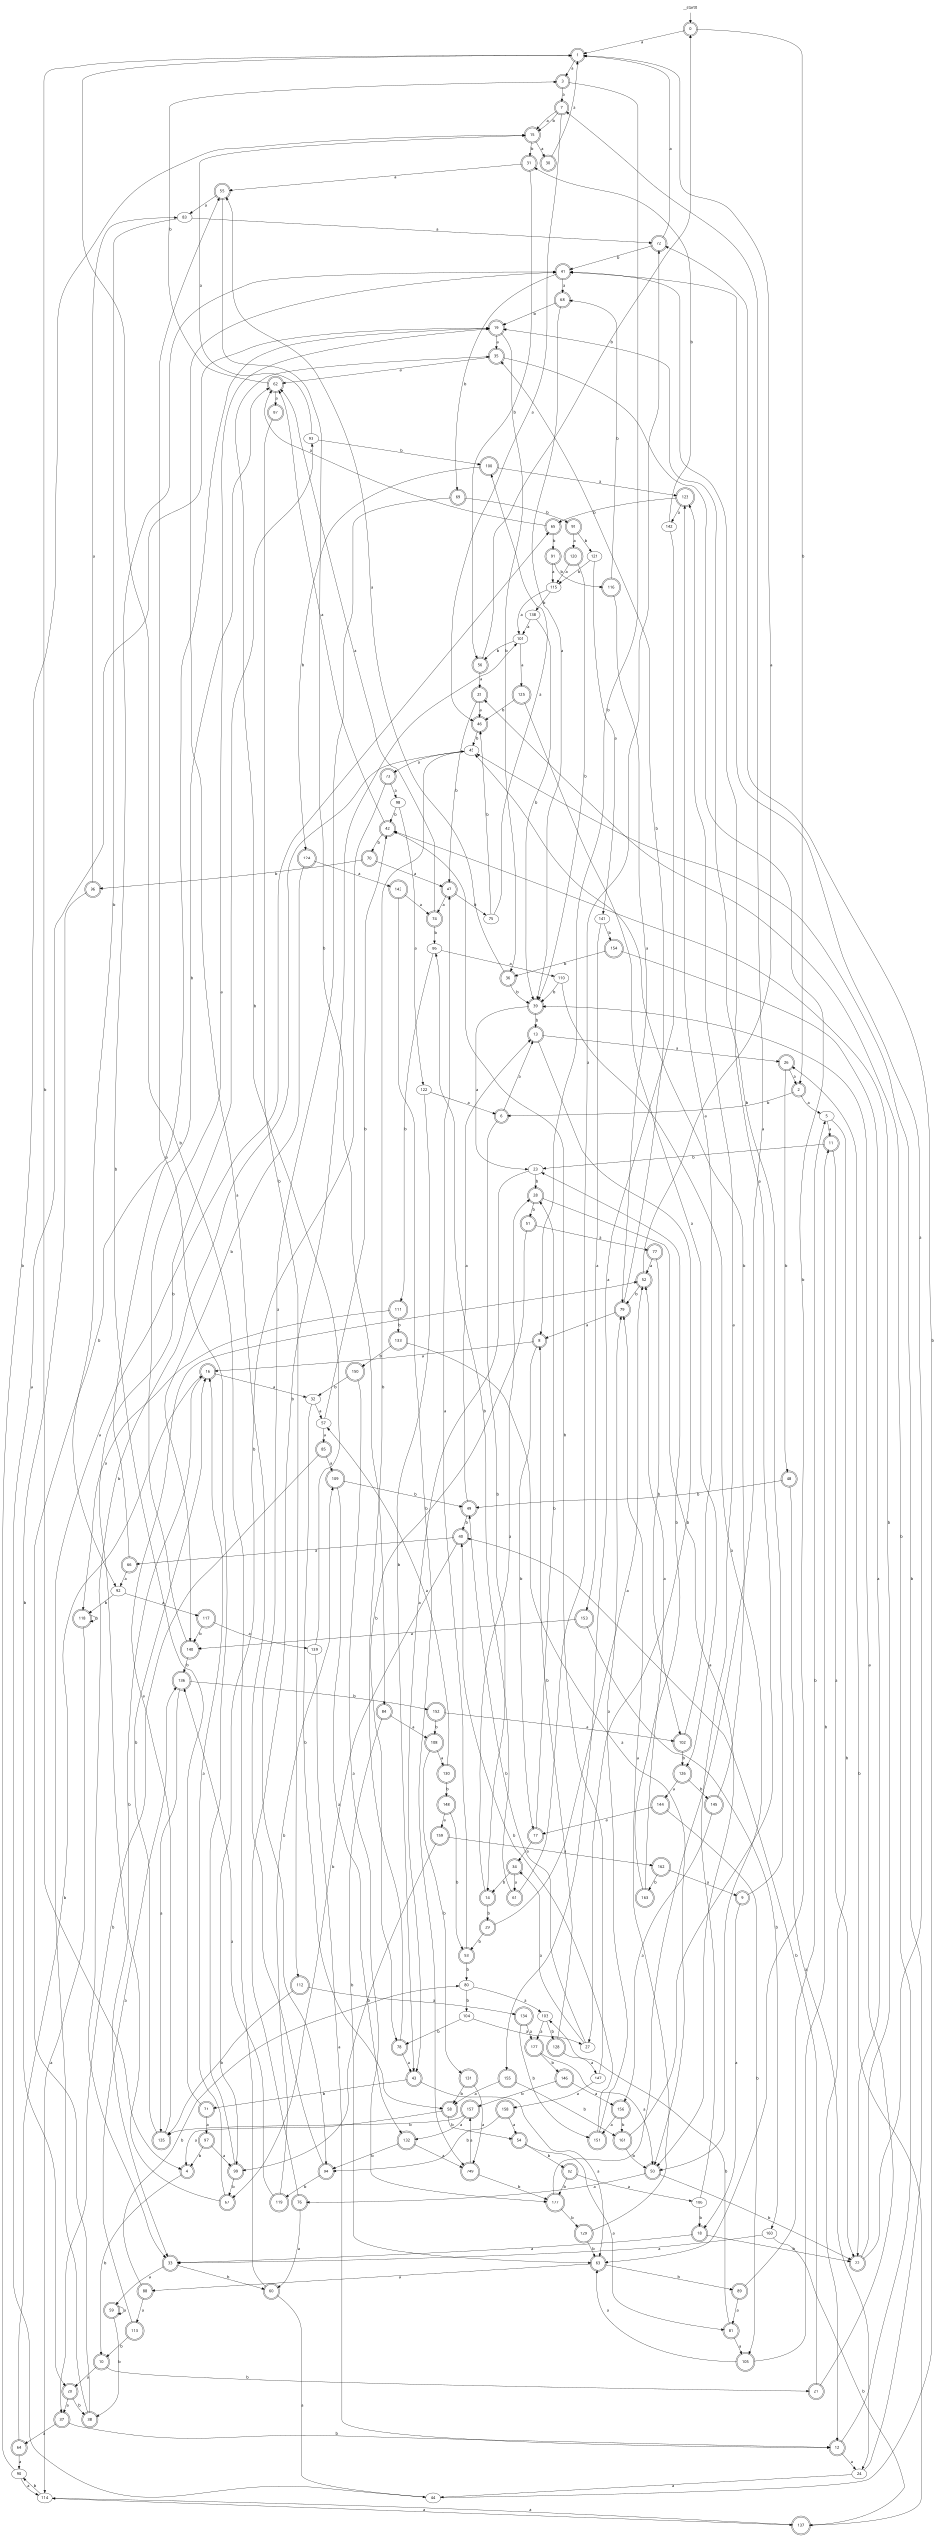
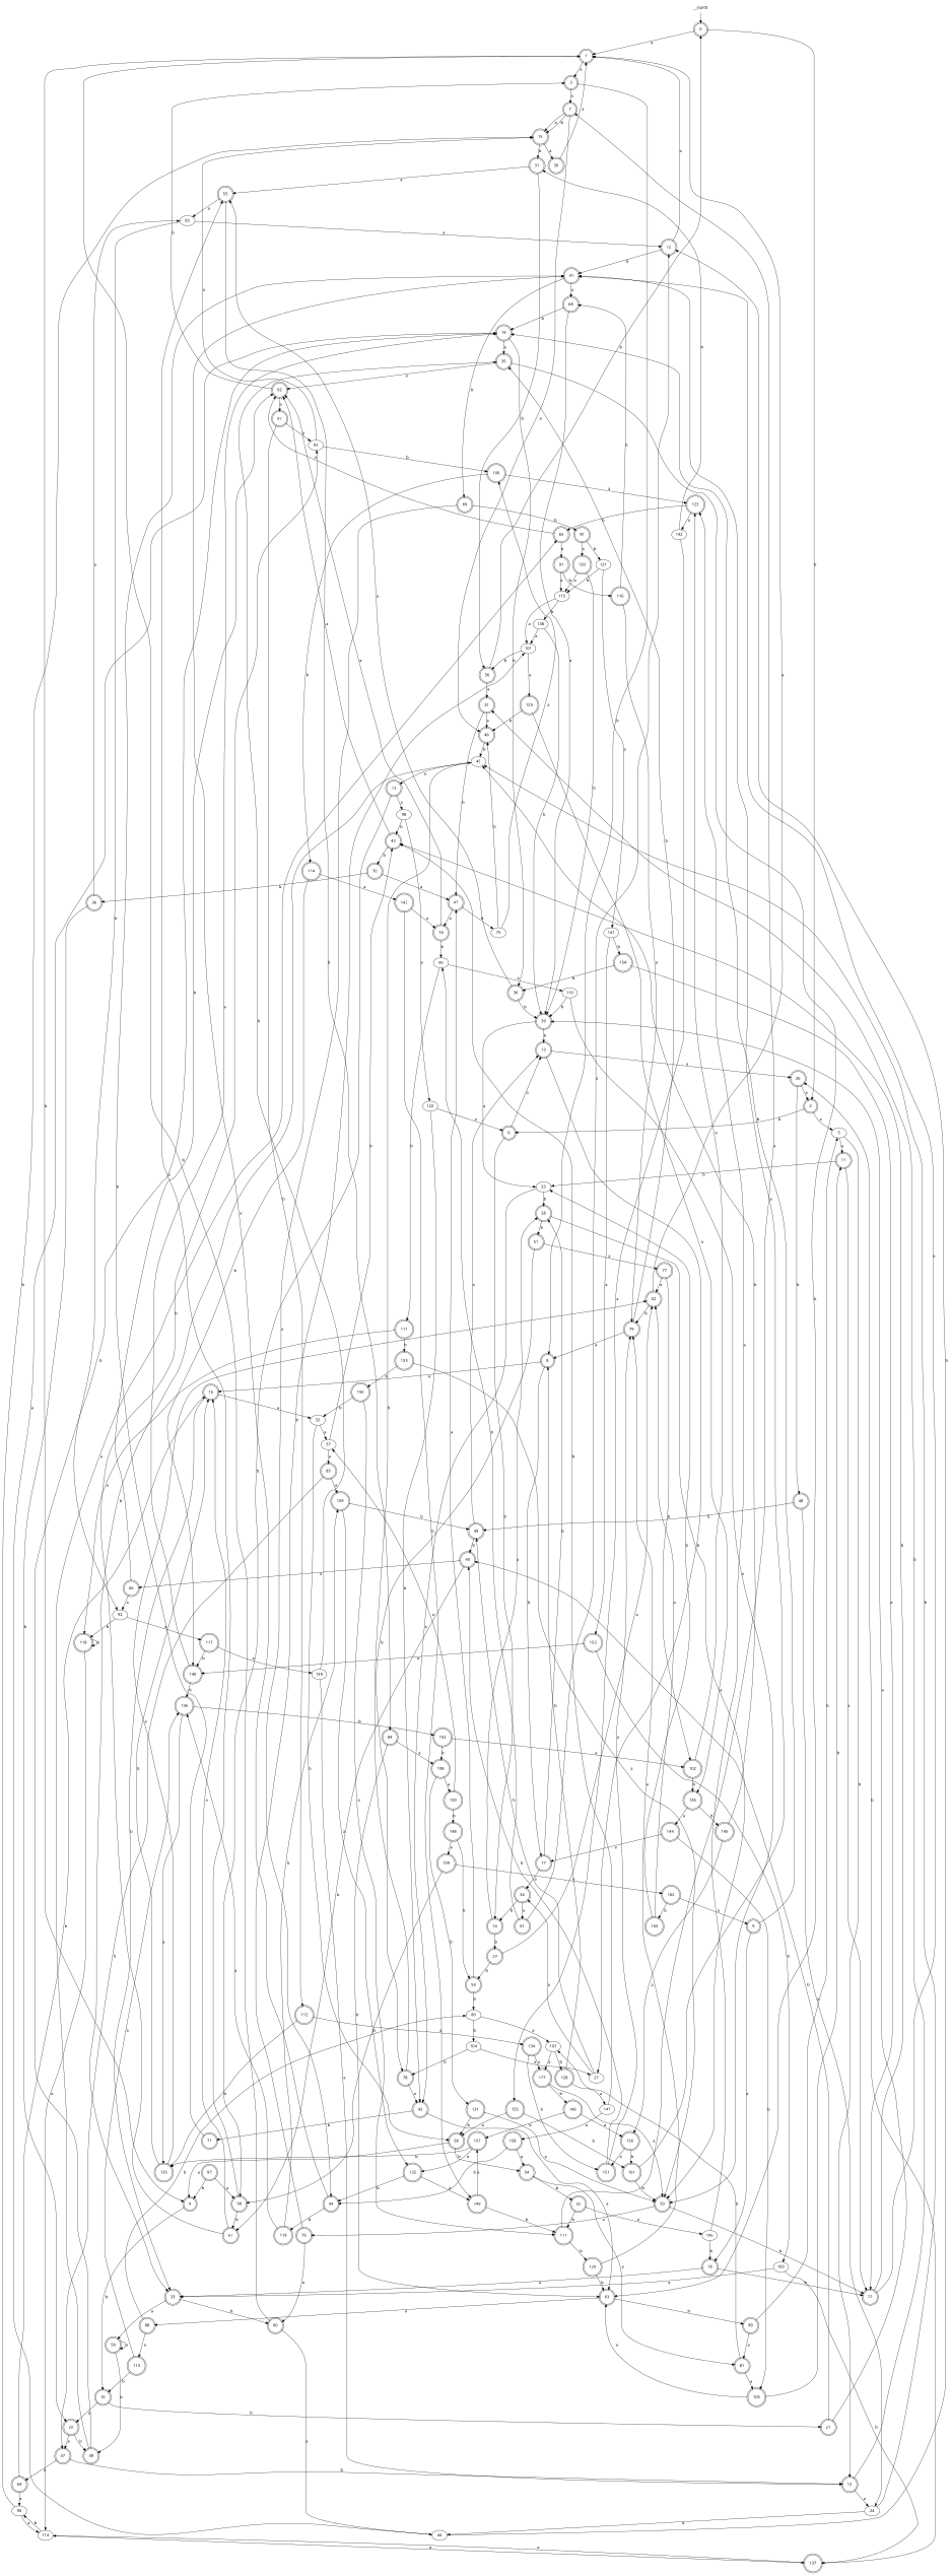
  digraph {
    fontname="Noto Sans"
    node [fontname="Noto Sans" shape=doublecircle]
    edge [fontname="Noto Sans"]
    __start0 [shape=none]
    0
    1
    2
    3
    4
    5 [shape=""]
    6
    7
    8
    10
    11
    12
    13
    14
    15
    46
    16
    17
    9
    18
    19
    20
    21
    22
    23 [shape=""]
    24 [shape=""]
    25
    26
    27 [shape=""]
    28
    29
    30
    31
    32 [shape=""]
    33
    34
    35
    36
    37
    38
    39
    40
    41
    42
    43
    44 [shape=""]
    45 [shape=""]
    47
    48
    49
    50
    51
    52
    53
    55
    56
    57 [shape=""]
    58
    59
    60
    61
    62
    63
    64
    65
    66
    67
    68
    69
    70
    71
    72
    73
    74
    75 [shape=""]
    76
    77
    78
    79
    80 [shape=""]
    54
    81
    82
    83 [shape=""]
    84
    85
    86 [shape=""]
    87
    88
    89
    90 [shape=""]
    91
    92 [shape=""]
    93 [shape=""]
    94
    95
    96
    97
    98 [shape=""]
    99
    100
    101 [shape=""]
    102
    103 [shape=""]
    104 [shape=""]
    105
    106 [shape=""]
    n109 [label=177]
    108
    109
    110 [shape=""]
    111
    112
    113
    114 [shape=""]
    115 [shape=""]
    116
    117
    118
    119
    120
    121 [shape=""]
    122 [shape=""]
    123
    124
    125
    126
    127
    128
    129
    130
    131
    132
    133
    134
    135
    136
    137
    138 [shape=""]
    139 [shape=""]
    140
    141 [shape=""]
    142 [shape=""]
    143
    144
    145
    146
    147 [shape=""]
    148
    n151 [label=749]
    150
    151
    152
    153
    154
    155
    156
    157
    158
    159
    160 [shape=""]
    161
    162
    163
    __start0 -> 0
    0 -> 1 [label=a]
    0 -> 2 [label=b]
    1 -> 3 [label=a]
    1 -> 4 [label=b]
    2 -> 5 [label=a]
    2 -> 6 [label=b]
    3 -> 7 [label=a]
    3 -> 8 [label=b]
    4 -> 10 [label=b]
    5 -> 11 [label=a]
    5 -> 12 [label=b]
    6 -> 13 [label=a]
    6 -> 14 [label=b]
    7 -> 15 [label=a]
    7 -> 15 [label=b]
    7 -> 46 [label=a]
    8 -> 16 [label=a]
    8 -> 17 [label=b]
    10 -> 20 [label=a]
    10 -> 21 [label=b]
    11 -> 22 [label=a]
    11 -> 23 [label=b]
    12 -> 24 [label=a]
    12 -> 25 [label=b]
    13 -> 26 [label=a]
    13 -> 27 [label=b]
    14 -> 28 [label=a]
    14 -> 29 [label=b]
    15 -> 30 [label=a]
    15 -> 31 [label=b]
    46 -> 45 [label=b]
    16 -> 32 [label=a]
    16 -> 33 [label=b]
    17 -> 28 [label=b]
    17 -> 34 [label=a]
    9 -> 18 [label=a]
    9 -> 19 [label=b]
    18 -> 22 [label=b]
    18 -> 33 [label=a]
    19 -> 35 [label=a]
    19 -> 36 [label=b]
    20 -> 37 [label=a]
    20 -> 38 [label=b]
    21 -> 39 [label=a]
    21 -> 40 [label=b]
    22 -> 41 [label=a]
    22 -> 42 [label=b]
    23 -> 28 [label=b]
    23 -> 43 [label=a]
    24 -> 44 [label=a]
    24 -> 45 [label=b]
    25 -> 46 [label=a]
    25 -> 47 [label=b]
    26 -> 2 [label=a]
    26 -> 48 [label=b]
    27 -> 34 [label=a]
    27 -> 49 [label=b]
    28 -> 50 [label=a]
    28 -> 51 [label=b]
    29 -> 52 [label=a]
    29 -> 53 [label=b]
    30 -> 1 [label=a]
    31 -> 55 [label=a]
    31 -> 56 [label=b]
    32 -> 57 [label=a]
    32 -> 58 [label=b]
    33 -> 59 [label=a]
    33 -> 60 [label=b]
    34 -> 14 [label=b]
    34 -> 61 [label=a]
    35 -> 62 [label=a]
    35 -> 63 [label=b]
    36 -> 39 [label=b]
    36 -> 55 [label=a]
    37 -> 12 [label=b]
    37 -> 64 [label=a]
    38 -> 19 [label=b]
    38 -> 65 [label=a]
    39 -> 13 [label=b]
    39 -> 23 [label=a]
    40 -> 66 [label=a]
    40 -> 67 [label=b]
    41 -> 68 [label=a]
    41 -> 69 [label=b]
    42 -> 62 [label=a]
    42 -> 70 [label=b]
    43 -> 63 [label=a]
    43 -> 71 [label=b]
    44 -> 19 [label=a]
    44 -> 72 [label=b]
    45 -> 33 [label=b]
    45 -> 73 [label=a]
    47 -> 74 [label=a]
    47 -> 75 [label=b]
    48 -> 24 [label=a]
    48 -> 49 [label=b]
    49 -> 13 [label=a]
    49 -> 40 [label=b]
    50 -> 22 [label=b]
    50 -> 76 [label=a]
    51 -> 77 [label=a]
    51 -> 78 [label=b]
    52 -> 1 [label=a]
    52 -> 79 [label=b]
    53 -> 47 [label=a]
    53 -> 80 [label=b]
    55 -> 83 [label=a]
    55 -> 84 [label=b]
    56 -> 0 [label=b]
    56 -> 25 [label=a]
    57 -> 42 [label=b]
    57 -> 85 [label=a]
    58 -> 4 [label=a]
    58 -> 54 [label=b]
    59 -> 38 [label=b]
    59 -> 59 [label=a]
    60 -> 1 [label=b]
    60 -> 44 [label=a]
    61 -> 72 [label=a]
    61 -> 86 [label=b]
    62 -> 3 [label=b]
    62 -> 87 [label=a]
    63 -> 88 [label=a]
    63 -> 89 [label=b]
    64 -> 16 [label=b]
    64 -> 90 [label=a]
    65 -> 62 [label=a]
    65 -> 91 [label=b]
    66 -> 62 [label=b]
    66 -> 92 [label=a]
    67 -> 16 [label=a]
    67 -> 93 [label=b]
    68 -> 19 [label=b]
    68 -> 39 [label=a]
    69 -> 94 [label=a]
    69 -> 95 [label=b]
    70 -> 47 [label=a]
    70 -> 96 [label=b]
    71 -> 41 [label=b]
-   71 -> 97 [label=a]
    72 -> 1 [label=a]
    72 -> 41 [label=b]
    73 -> 98 [label=a]
    73 -> 99 [label=b]
    74 -> 62 [label=a]
    74 -> 86 [label=b]
    75 -> 46 [label=b]
    75 -> 100 [label=a]
    76 -> 60 [label=a]
    76 -> 101 [label=b]
    77 -> 52 [label=a]
    77 -> 102 [label=b]
    78 -> 43 [label=a]
    78 -> 45 [label=b]
    79 -> 8 [label=a]
    79 -> 35 [label=b]
    80 -> 103 [label=a]
    80 -> 104 [label=b]
    54 -> 81 [label=a]
    54 -> 82 [label=b]
    81 -> 103 [label=b]
    81 -> 105 [label=a]
    82 -> 106 [label=a]
    82 -> n109 [label=b]
    83 -> 72 [label=a]
    83 -> 92 [label=b]
    84 -> 63 [label=b]
    84 -> 108 [label=a]
    85 -> 37 [label=b]
    85 -> 109 [label=a]
    86 -> 110 [label=a]
    86 -> 111 [label=b]
+   87 -> 93 [label=a]
    87 -> 112 [label=b]
    88 -> 80 [label=b]
    88 -> 113 [label=a]
    89 -> 5 [label=b]
    89 -> 81 [label=a]
    90 -> 15 [label=b]
    90 -> 114 [label=a]
    91 -> 115 [label=a]
    91 -> 116 [label=b]
    92 -> 117 [label=a]
    92 -> 118 [label=b]
    93 -> 15 [label=a]
    93 -> 100 [label=b]
    94 -> 41 [label=a]
    94 -> 119 [label=b]
    95 -> 120 [label=a]
    95 -> 121 [label=b]
    96 -> 20 [label=b]
    96 -> 83 [label=a]
    97 -> 4 [label=b]
    97 -> 99 [label=a]
    98 -> 42 [label=b]
    98 -> 122 [label=a]
    99 -> 55 [label=a]
    99 -> 67 [label=b]
    100 -> 123 [label=a]
    100 -> 124 [label=b]
    101 -> 56 [label=b]
    101 -> 125 [label=a]
    102 -> 123 [label=a]
    102 -> 126 [label=b]
    103 -> 127 [label=a]
    103 -> 128 [label=b]
    104 -> 27 [label=a]
    104 -> 78 [label=b]
    105 -> 11 [label=b]
    105 -> 63 [label=a]
    106 -> 18 [label=b]
    106 -> 123 [label=a]
    n109 -> 7 [label=a]
    n109 -> 129 [label=b]
    108 -> 130 [label=a]
    108 -> 131 [label=b]
    109 -> 49 [label=b]
    109 -> 132 [label=a]
    110 -> 39 [label=b]
    110 -> 50 [label=a]
    111 -> 118 [label=a]
    111 -> 133 [label=b]
    112 -> 134 [label=a]
    112 -> 135 [label=b]
    113 -> 10 [label=b]
    113 -> 136 [label=a]
    114 -> 90 [label=b]
    114 -> 137 [label=a]
    115 -> 101 [label=a]
    115 -> 138 [label=b]
    116 -> 68 [label=b]
    116 -> 79 [label=a]
    117 -> 139 [label=a]
    117 -> 140 [label=b]
    118 -> 114 [label=a]
    118 -> 118 [label=b]
    119 -> 109 [label=b]
    119 -> 136 [label=a]
    120 -> 39 [label=b]
    120 -> 115 [label=a]
    121 -> 115 [label=b]
    121 -> 141 [label=a]
    122 -> 6 [label=a]
    122 -> 43 [label=b]
    123 -> 65 [label=b]
    123 -> 142 [label=a]
    124 -> 140 [label=b]
    124 -> 143 [label=a]
    125 -> 46 [label=b]
    125 -> 126 [label=a]
    126 -> 144 [label=a]
    126 -> 145 [label=b]
    127 -> 50 [label=a]
    127 -> 146 [label=b]
    128 -> 8 [label=b]
    128 -> 147 [label=a]
    129 -> 63 [label=b]
    129 -> 79 [label=a]
    130 -> 57 [label=a]
    130 -> 148 [label=b]
-   131 -> n151 [label=a]
+   131 -> 50 [label=a]
    131 -> 58 [label=b]
    132 -> 94 [label=b]
    132 -> n151 [label=a]
    133 -> 50 [label=a]
    133 -> 150 [label=b]
    134 -> 127 [label=a]
    134 -> 151 [label=b]
    135 -> 16 [label=b]
    135 -> 52 [label=a]
    136 -> 135 [label=a]
    136 -> 152 [label=b]
    137 -> 26 [label=b]
    137 -> 114 [label=a]
    138 -> 39 [label=b]
    138 -> 101 [label=a]
    139 -> 12 [label=a]
    139 -> 35 [label=b]
    140 -> 19 [label=a]
    140 -> 136 [label=b]
    141 -> 153 [label=a]
    141 -> 154 [label=b]
    142 -> 31 [label=b]
    142 -> 155 [label=a]
    143 -> 74 [label=a]
    143 -> n151 [label=b]
    144 -> 17 [label=a]
    144 -> 105 [label=b]
    145 -> 45 [label=b]
    145 -> 156 [label=a]
    146 -> 156 [label=a]
    146 -> 157 [label=b]
    147 -> 42 [label=b]
    147 -> 158 [label=a]
    148 -> 53 [label=b]
    148 -> 159 [label=a]
    n151 -> n109 [label=b]
    n151 -> 157 [label=a]
    150 -> 32 [label=b]
    150 -> n109 [label=a]
    151 -> 40 [label=b]
    151 -> 79 [label=a]
    152 -> 102 [label=a]
    152 -> 108 [label=b]
    153 -> 140 [label=a]
    153 -> 160 [label=b]
    154 -> 22 [label=a]
    154 -> 36 [label=b]
    155 -> 58 [label=a]
    155 -> 161 [label=b]
    156 -> 151 [label=a]
    156 -> 161 [label=b]
    157 -> 132 [label=a]
    157 -> 135 [label=b]
    158 -> 54 [label=a]
    158 -> 94 [label=b]
    159 -> 99 [label=b]
    159 -> 162 [label=a]
    160 -> 33 [label=a]
    160 -> 137 [label=b]
    161 -> 41 [label=a]
    161 -> 50 [label=b]
    162 -> 9 [label=a]
    162 -> 163 [label=b]
    163 -> 23 [label=b]
    163 -> 52 [label=a]
  }
